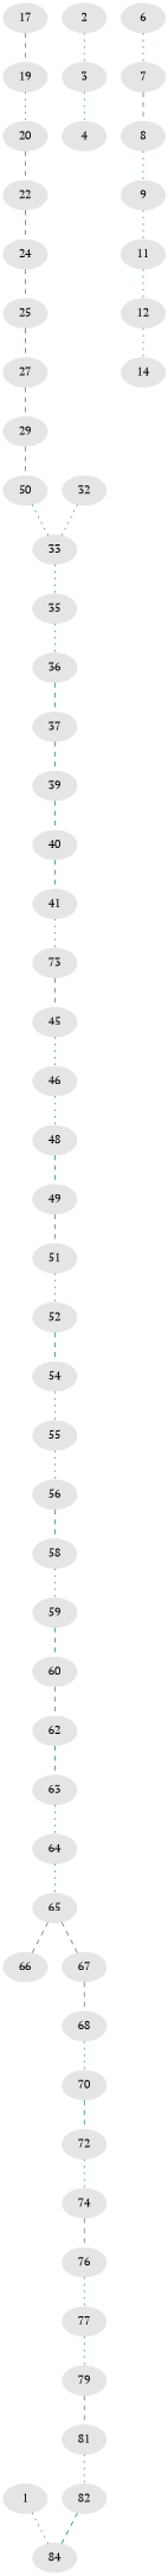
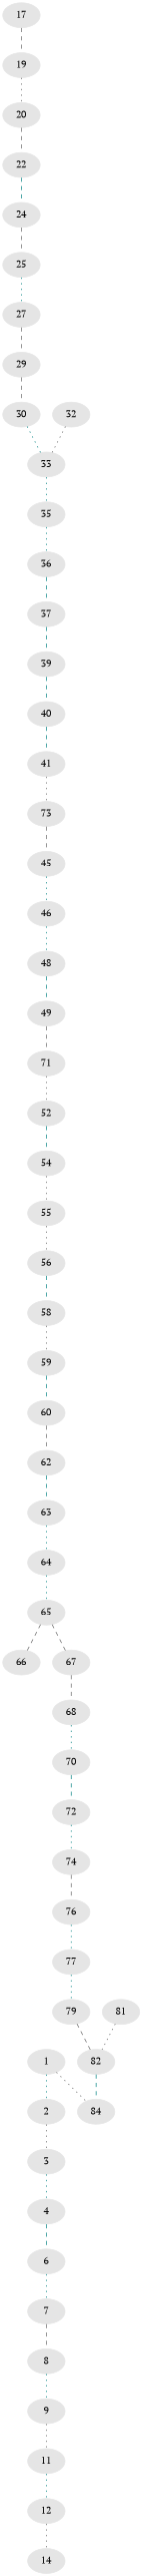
  graph {
    fontname="PT Serif"
    node [color=gray90 fontname="PT Serif" style=filled]
    edge [color=teal fontname="PT Serif" style=dotted]
    1
    2
    84
    3
    4 [super="+5"]
    6
    7
    8
    9 [super="+10"]
    11
    12 [super="+13"]
    14
    17 [super="+18"]
    19
    20 [super="+21"]
    22 [super="+23"]
    24
    25 [super="+26"]
    27 [super="+28"]
    29
-   30 [super="+31" label=50]
+   30 [super="+31"]
    33 [super="+34"]
    32
    35
    36
    37 [super="+38"]
    39
    40
    41 [super="+42"]
    n30 [label=73 super="+44"]
    45
    46 [super="+47"]
    48
    49 [super="+50"]
-   51
+   51 [label=71]
    52 [super="+53"]
    54
    55
    56 [super="+57"]
    58
    59
    60 [super="+61"]
    62
    63
    64
    65
    66
    67
    68 [super="+69"]
    70 [super="+71"]
    72 [super="+73"]
    74 [super="+75"]
    76
    77 [super="+78"]
    79 [super="+80"]
    81
    82 [super="+83"]
+   1 -- 2
    1 -- 84 [color=gray40]
    2 -- 3 [color=gray40]
    3 -- 4
+   4 -- 6 [style=dashed]
    6 -- 7
    7 -- 8 [color=gray40 style=dashed]
    8 -- 9
    9 -- 11 [color=gray40]
    11 -- 12
    12 -- 14 [color=gray40]
    17 -- 19 [color=gray40 style=dashed]
    19 -- 20 [color=gray40]
    20 -- 22 [color=gray40 style=dashed]
    22 -- 24 [style=dashed]
    24 -- 25 [color=gray40 style=dashed]
-   25 -- 27 [style=dashed]
+   25 -- 27
    27 -- 29 [color=gray40 style=dashed]
    29 -- 30 [color=gray40 style=dashed]
    30 -- 33
    33 -- 35
    32 -- 33 [color=gray40]
    35 -- 36
    36 -- 37 [style=dashed]
    37 -- 39 [style=dashed]
    39 -- 40 [style=dashed]
    40 -- 41 [style=dashed]
    41 -- n30 [color=gray40]
    n30 -- 45 [color=gray40 style=dashed]
    45 -- 46
    46 -- 48
    48 -- 49 [style=dashed]
    49 -- 51 [color=gray40 style=dashed]
    51 -- 52 [color=gray40]
    52 -- 54 [style=dashed]
    54 -- 55 [color=gray40]
    55 -- 56 [color=gray40]
    56 -- 58 [style=dashed]
    58 -- 59 [color=gray40]
    59 -- 60 [style=dashed]
    60 -- 62 [color=gray40 style=dashed]
    62 -- 63 [style=dashed]
    63 -- 64
    64 -- 65
    65 -- 66 [color=gray40 style=dashed]
    65 -- 67 [color=gray40 style=dashed]
    67 -- 68 [color=gray40 style=dashed]
    68 -- 70
    70 -- 72 [style=dashed]
    72 -- 74
    74 -- 76 [color=gray40 style=dashed]
    76 -- 77
    77 -- 79
-   79 -- 81 [color=gray40 style=dashed]
+   79 -- 82 [color=gray40 style=dashed]
    81 -- 82 [color=gray40]
    82 -- 84 [style=dashed]
  }
